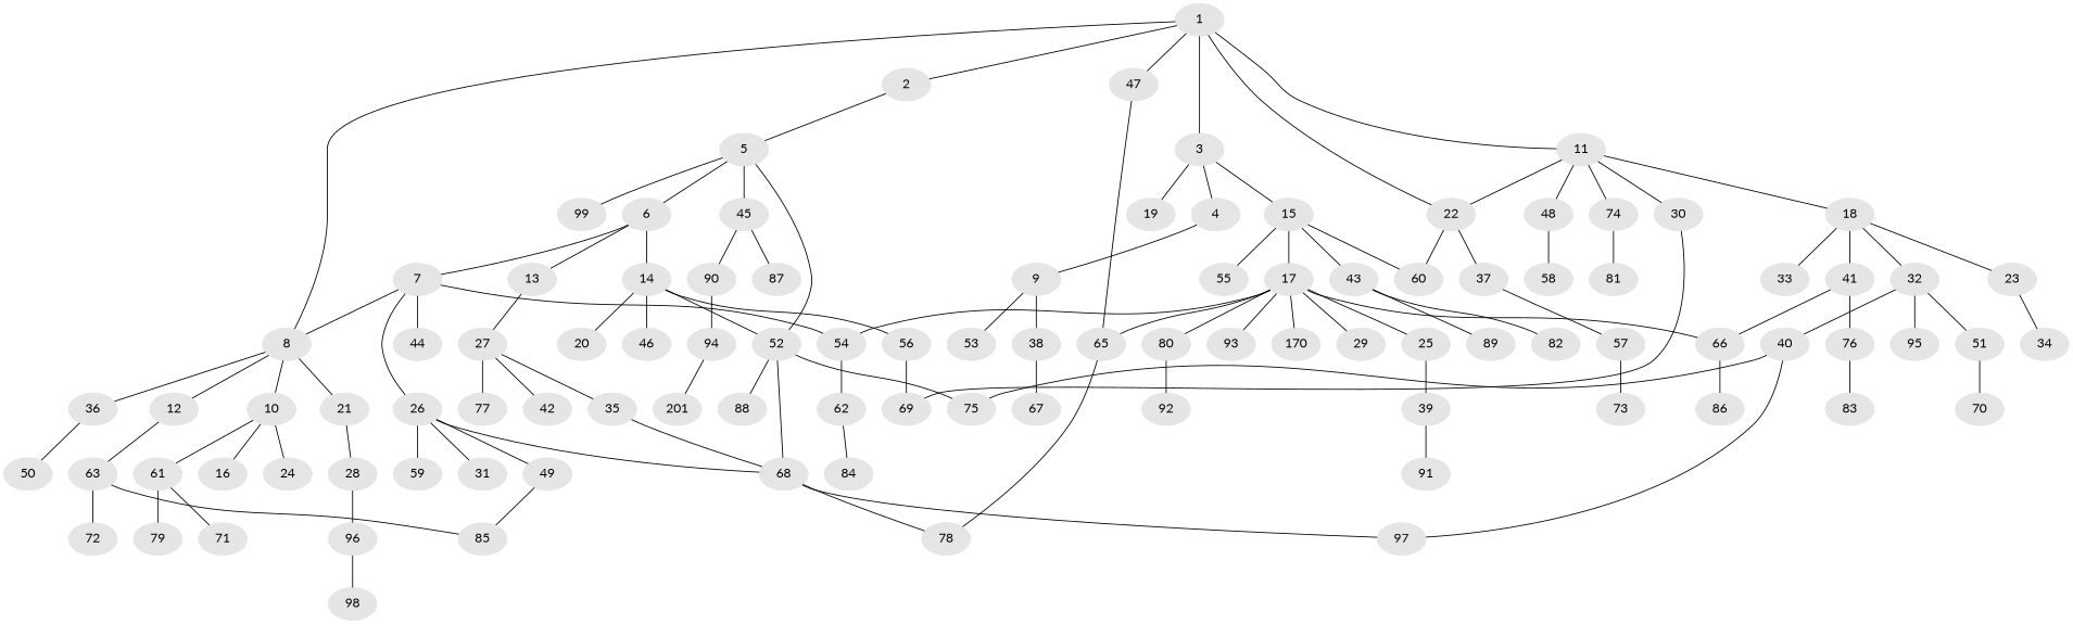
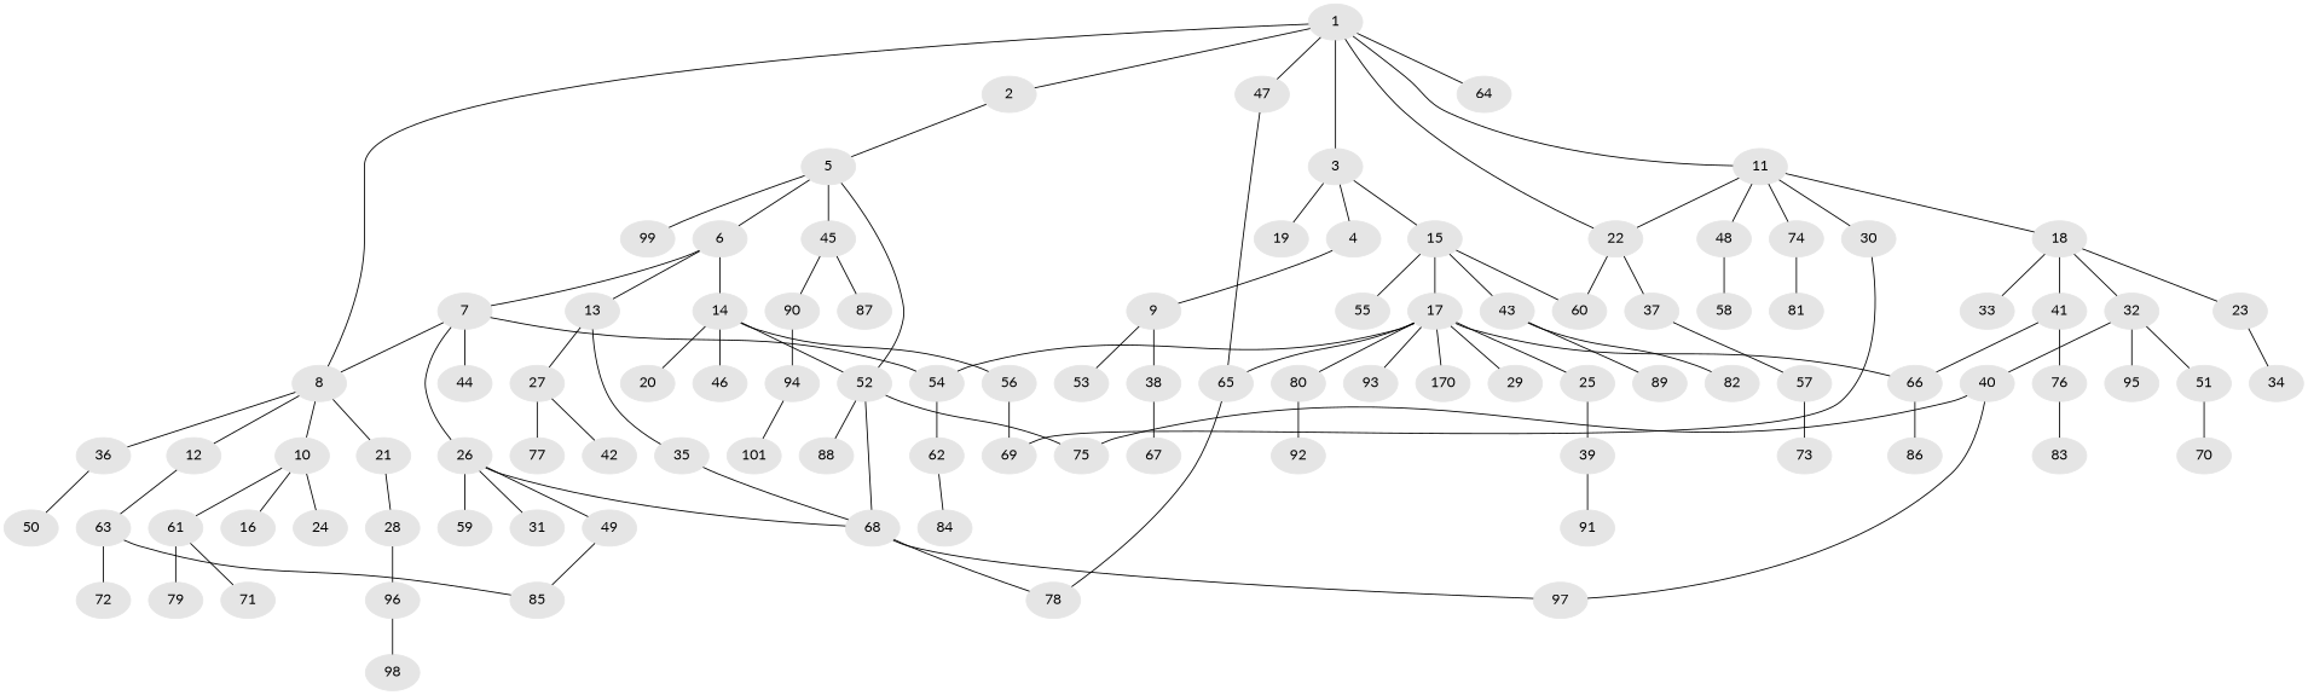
  graph {
    fontname=Lato
    node [color=gray90 fontname=Lato style=filled]
    edge [fontname=Lato]
    1
    2
    3
    8
    11
    22
    47
+   64
    5
    4
    15
    19
    10
    12
    21
    36
    18
    30
    48
    74
    60
    37
    65
    6
    45
    52
    99
    9
    17
    43
    55
    38
    53
    7
    13
    14
    87
    90
    68
    75
    88
    26
    44
    54
    27
    20
    46
    56
    35
    42
    77
    31
    49
    59
    62
    16
    24
    61
    63
    28
    50
    67
    71
    79
    23
    32
    33
    41
    69
    58
    81
    85
    72
    25
    29
    66
    80
    93
    n79 [label=170]
    82
    89
    39
    91
    78
    86
    92
    34
    40
    51
    95
    76
    96
    57
    97
    98
    70
    73
    83
    94
    84
-   101 [label=201]
+   101
    1 -- 2
    1 -- 3
    1 -- 8
    1 -- 11
    1 -- 22
    1 -- 47
+   1 -- 64
    2 -- 5
    3 -- 4
    3 -- 15
    3 -- 19
    8 -- 10
    8 -- 12
    8 -- 21
    8 -- 36
    11 -- 22
    11 -- 18
    11 -- 30
    11 -- 48
    11 -- 74
    22 -- 60
    22 -- 37
    47 -- 65
    5 -- 6
    5 -- 45
    5 -- 52
    5 -- 99
    4 -- 9
    15 -- 60
    15 -- 17
    15 -- 43
    15 -- 55
    10 -- 16
    10 -- 24
    10 -- 61
    12 -- 63
    21 -- 28
    36 -- 50
    18 -- 23
    18 -- 32
    18 -- 33
    18 -- 41
    30 -- 69
    48 -- 58
    74 -- 81
    37 -- 57
    65 -- 78
    6 -- 7
    6 -- 13
    6 -- 14
    45 -- 87
    45 -- 90
    52 -- 68
    52 -- 75
    52 -- 88
    9 -- 38
    9 -- 53
    17 -- 65
    17 -- 54
    17 -- 25
    17 -- 29
    17 -- 66
    17 -- 80
    17 -- 93
    17 -- n79
    43 -- 82
    43 -- 89
    38 -- 67
    7 -- 8
    7 -- 26
    7 -- 44
    7 -- 54
    13 -- 27
    14 -- 52
    14 -- 20
    14 -- 46
    14 -- 56
    90 -- 94
    68 -- 78
    68 -- 97
    26 -- 68
    26 -- 31
    26 -- 49
    26 -- 59
    54 -- 62
-   27 -- 35
+   13 -- 35
    27 -- 42
    27 -- 77
    56 -- 69
    35 -- 68
    49 -- 85
    62 -- 84
    61 -- 71
    61 -- 79
    63 -- 85
    63 -- 72
    28 -- 96
    23 -- 34
    32 -- 40
    32 -- 51
    32 -- 95
    41 -- 66
    41 -- 76
    25 -- 39
    66 -- 86
    80 -- 92
    39 -- 91
    40 -- 75
    40 -- 97
    51 -- 70
    76 -- 83
    96 -- 98
    57 -- 73
    94 -- 101
  }
